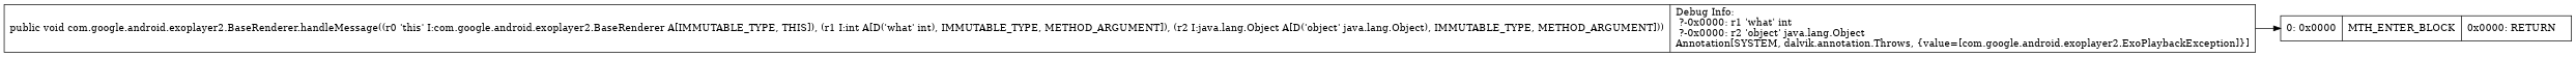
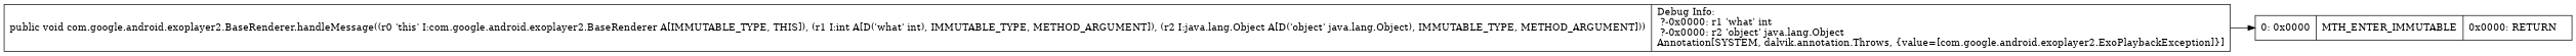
  digraph {
    rankdir=LR
    fontname="DejaVu Serif"
    node [shape=record fontname="DejaVu Serif"]
-   n1 [label="{0\:\ 0x0000|MTH_ENTER_BLOCK\l|0x0000: RETURN   \l}"]
+   n1 [label="{0\:\ 0x0000|MTH_ENTER_IMMUTABLE\l|0x0000: RETURN   \l}"]
    n2 [label="{public void com.google.android.exoplayer2.BaseRenderer.handleMessage((r0 'this' I:com.google.android.exoplayer2.BaseRenderer A[IMMUTABLE_TYPE, THIS]), (r1 I:int A[D('what' int), IMMUTABLE_TYPE, METHOD_ARGUMENT]), (r2 I:java.lang.Object A[D('object' java.lang.Object), IMMUTABLE_TYPE, METHOD_ARGUMENT]))  | Debug Info:\l  ?\-0x0000: r1 'what' int\l  ?\-0x0000: r2 'object' java.lang.Object\lAnnotation[SYSTEM, dalvik.annotation.Throws, \{value=[com.google.android.exoplayer2.ExoPlaybackException]\}]\l}"]
    n2 -> n1 [fontname="DejaVu Serif"]
  }
